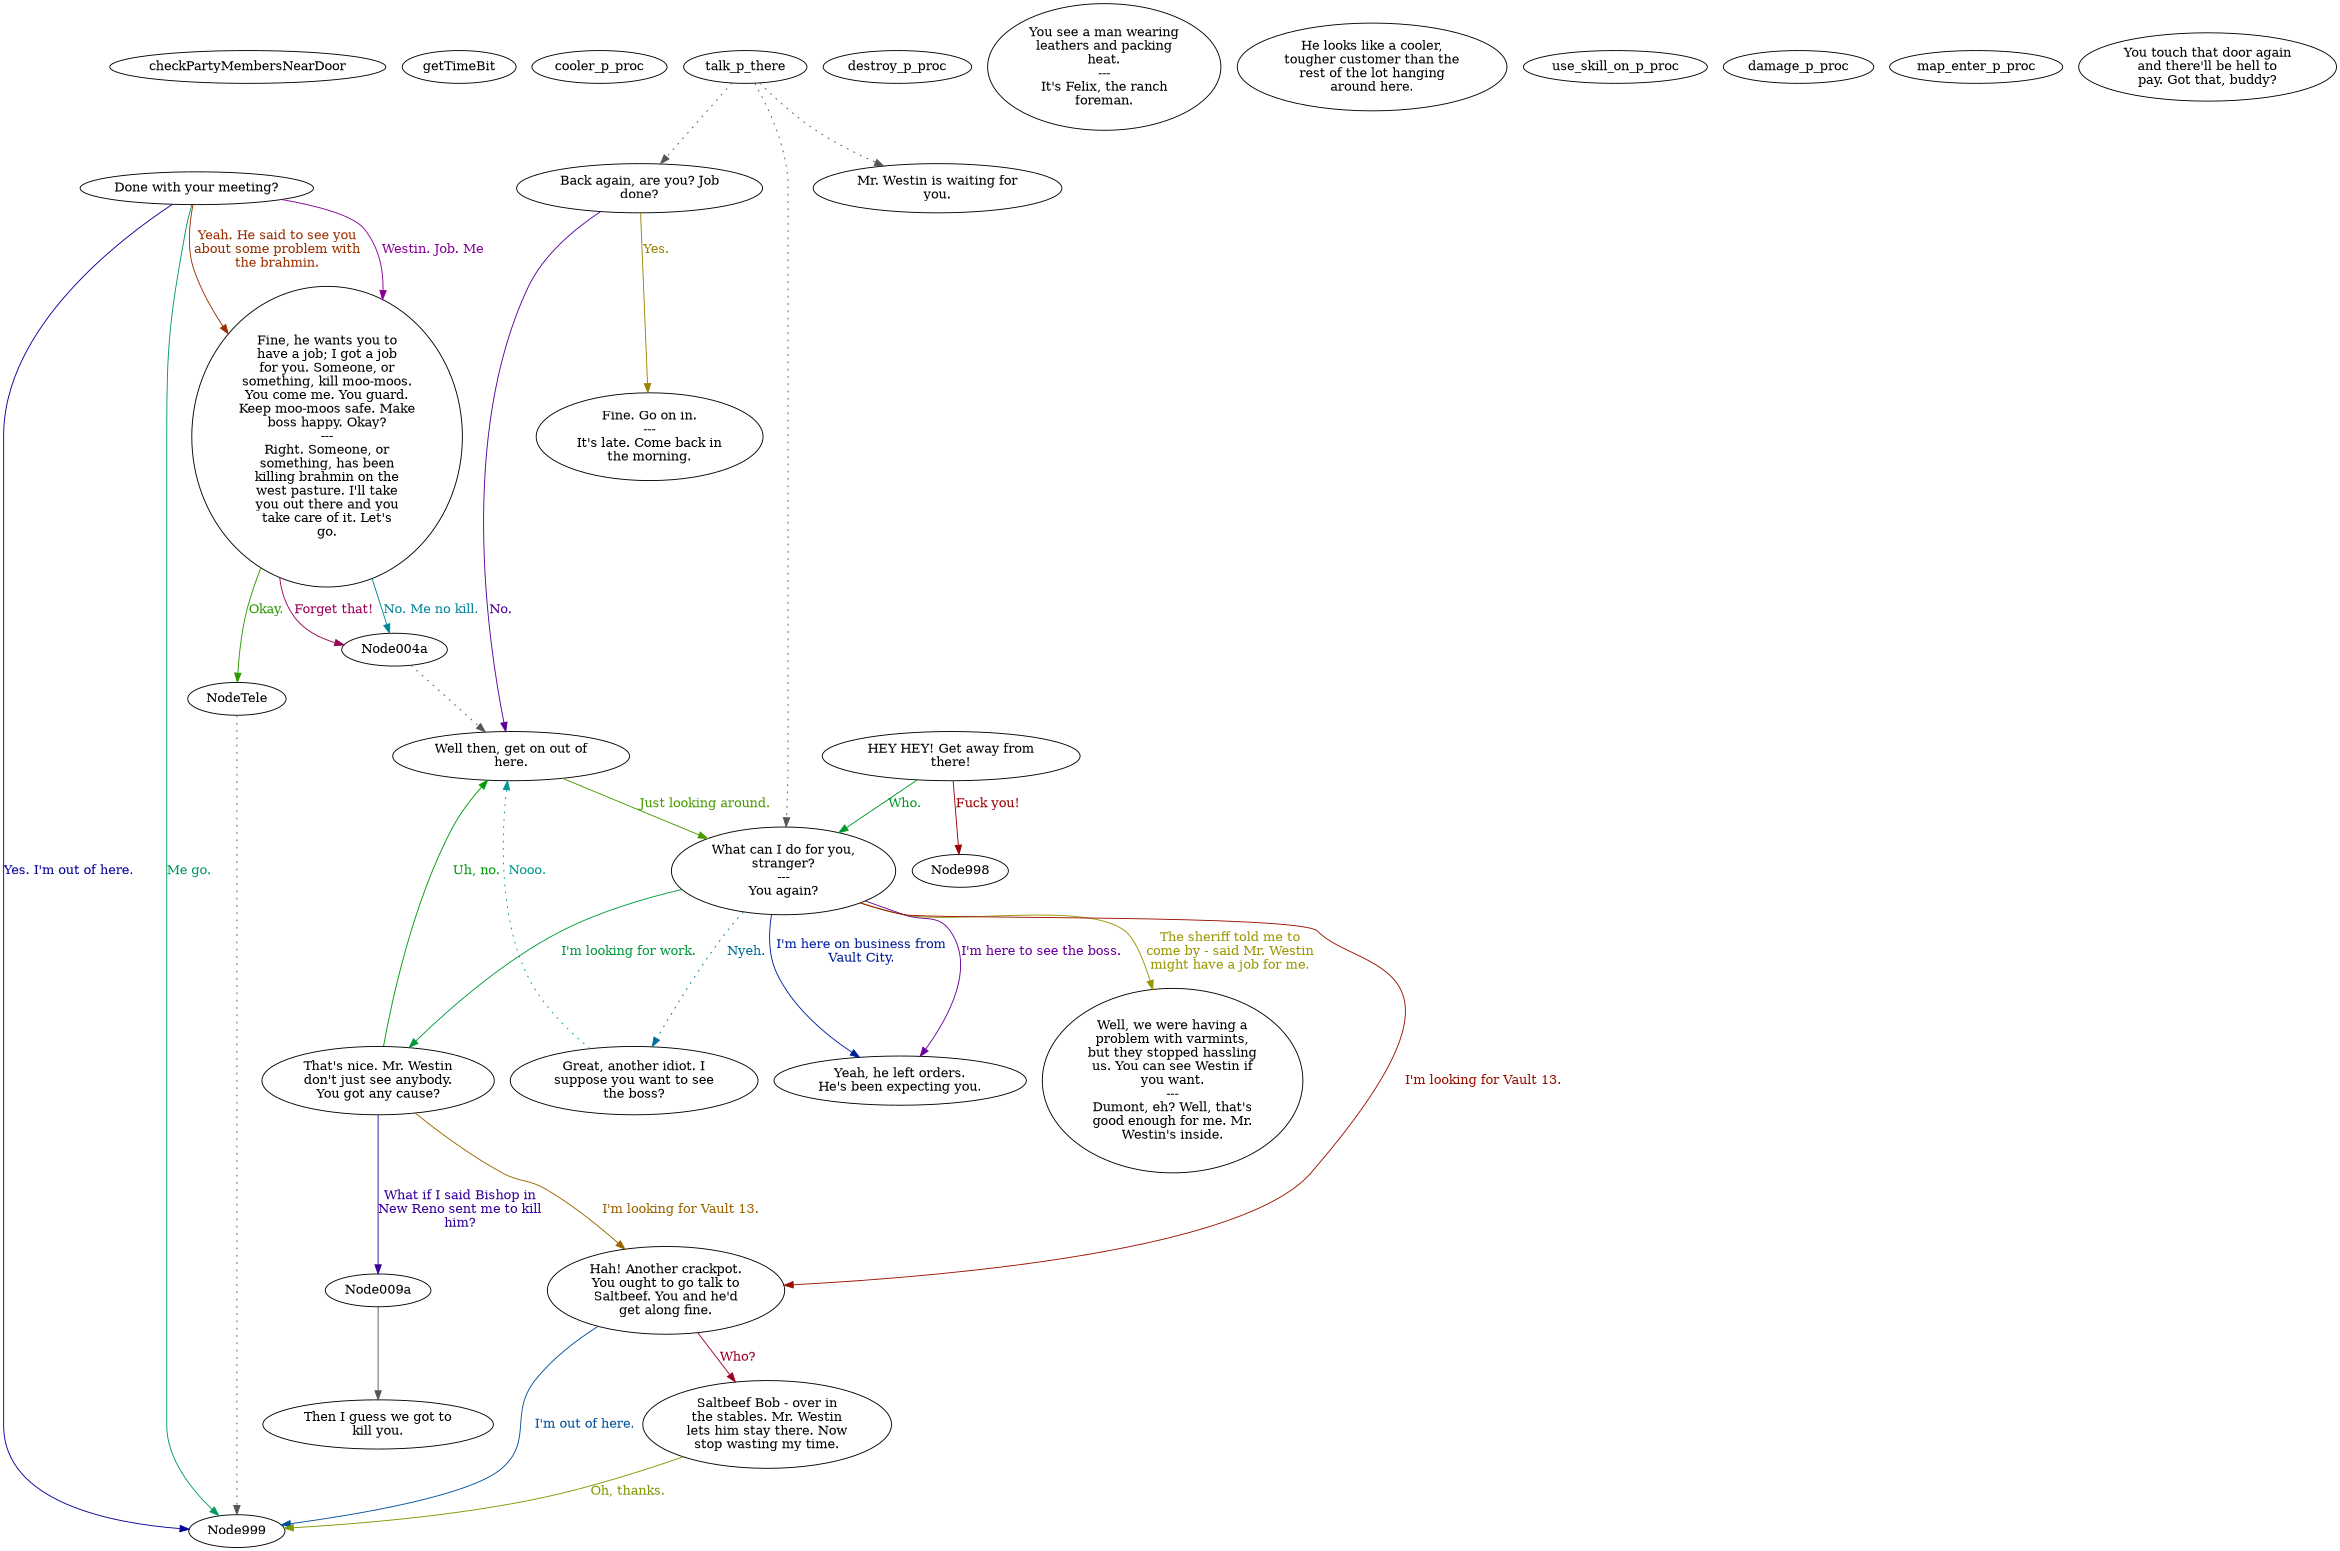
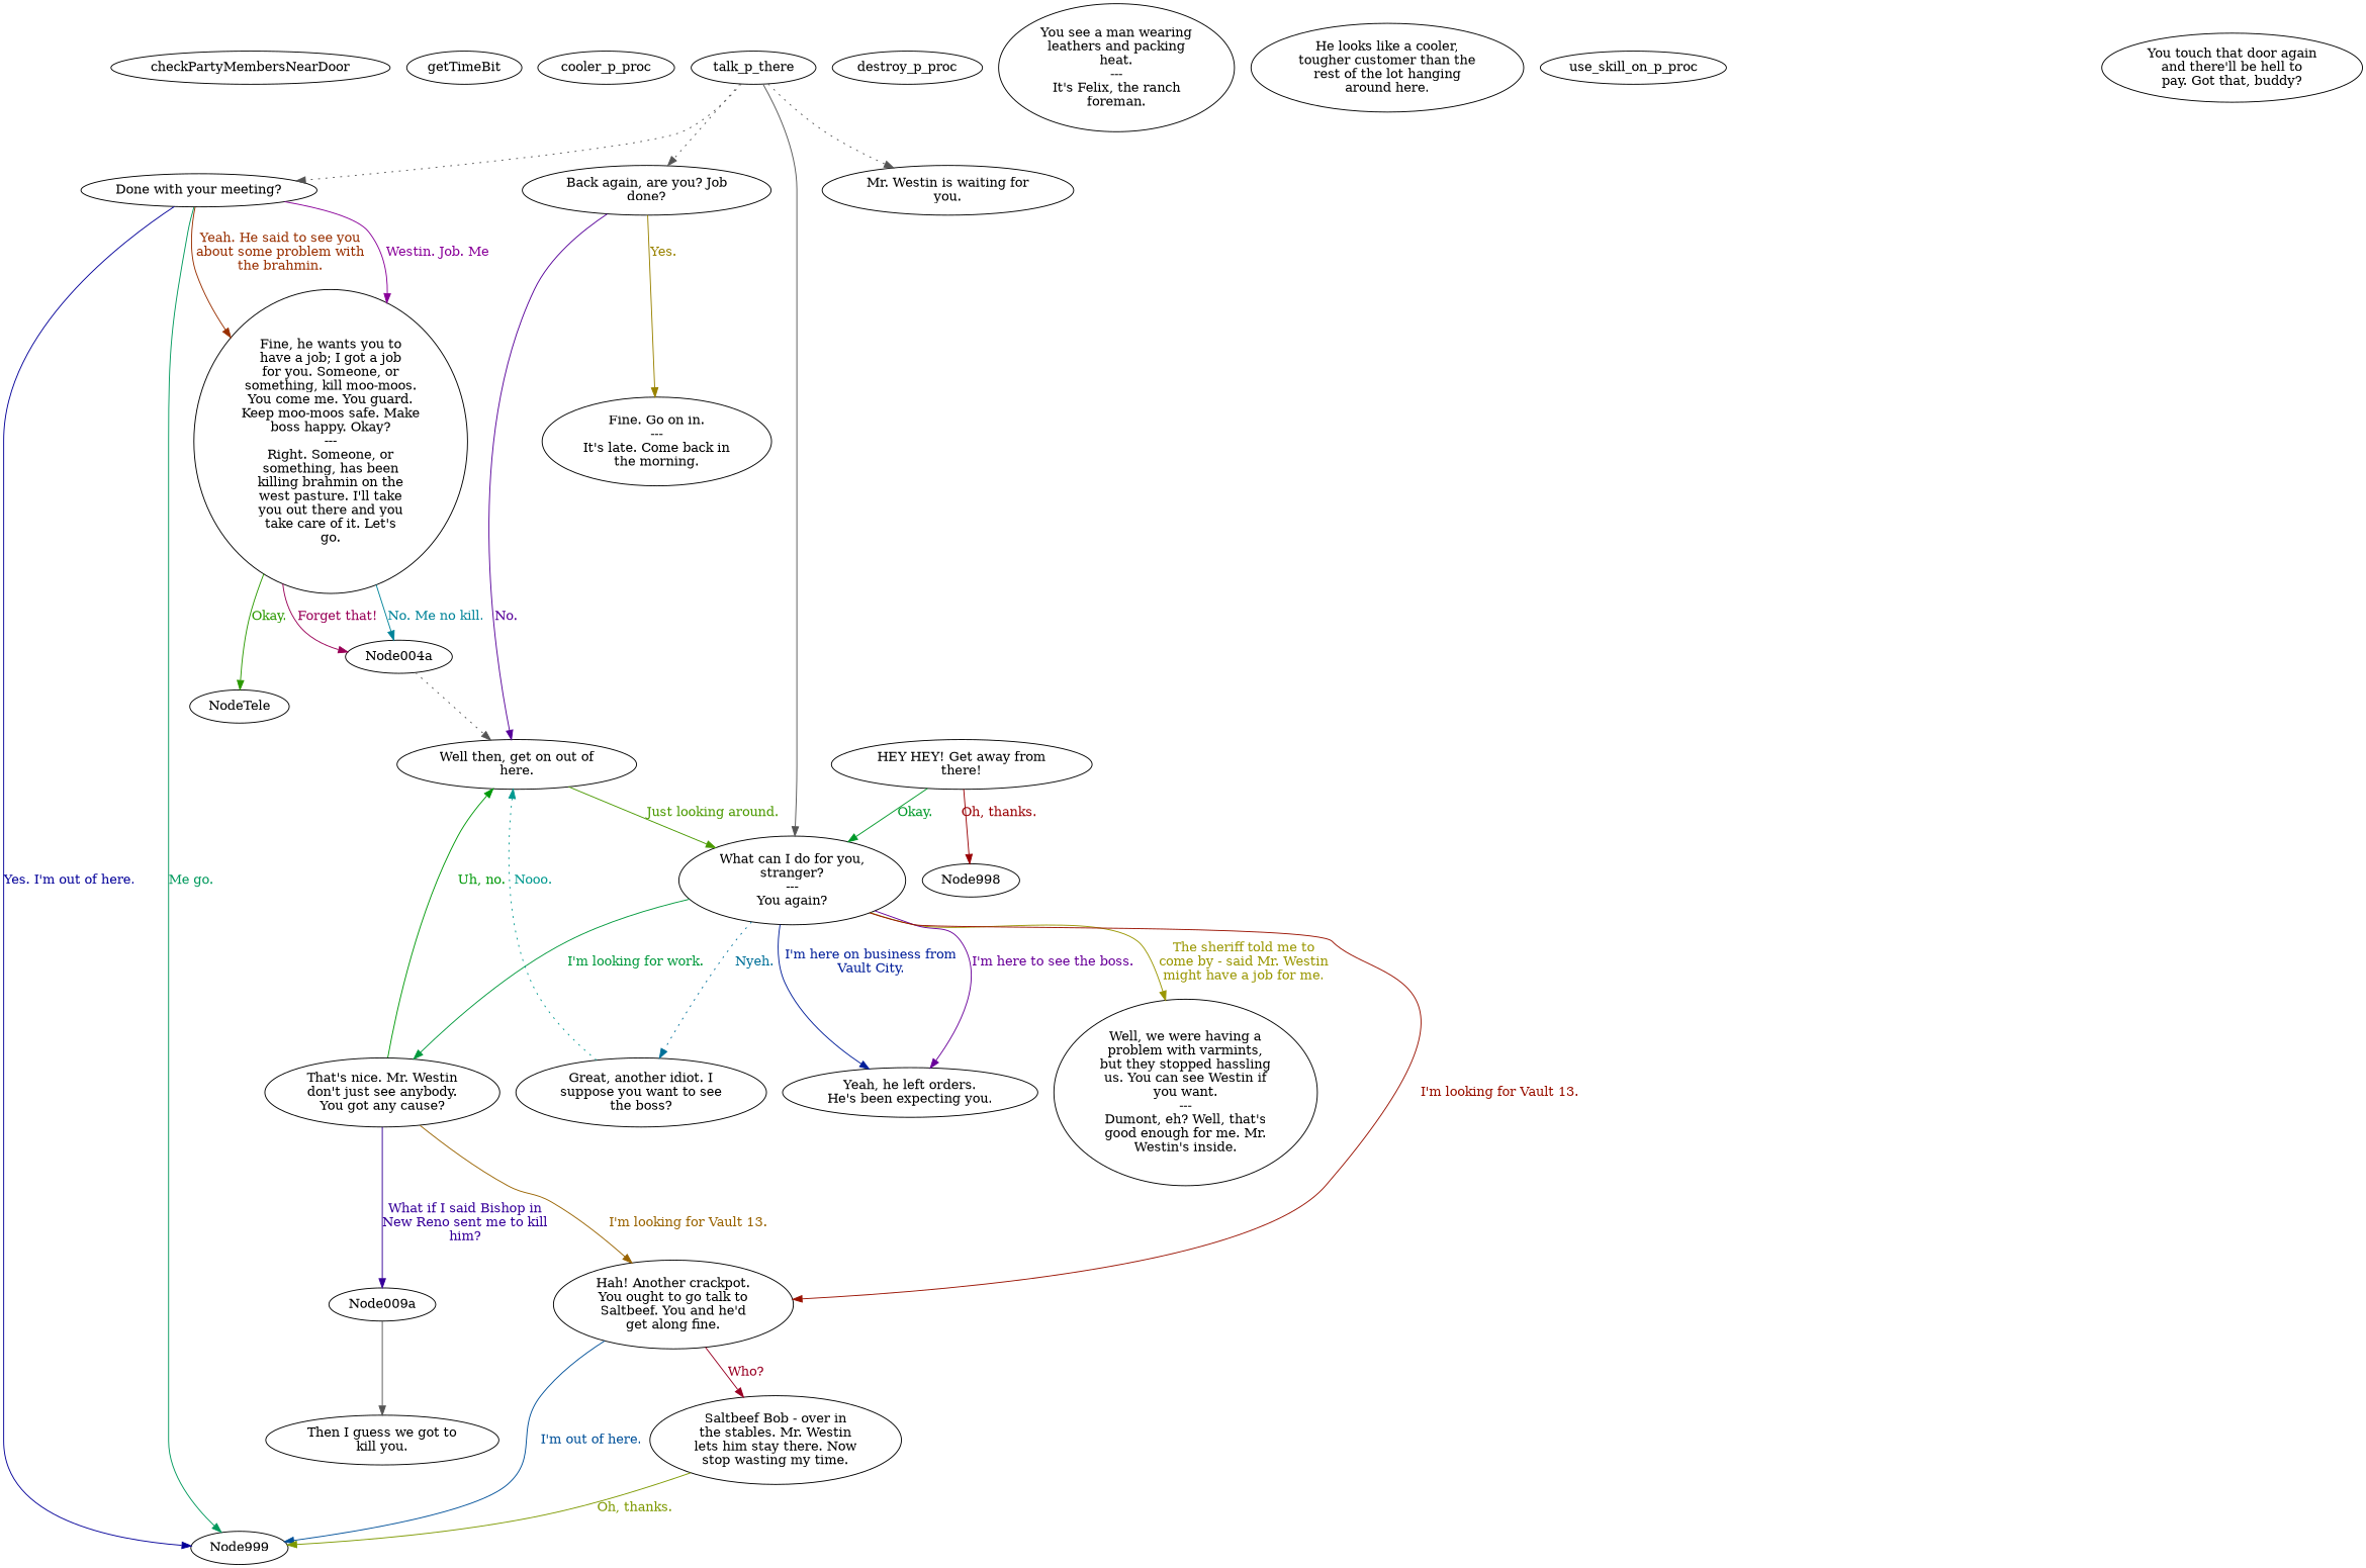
  digraph {
    node [color="#000000" fillcolor="#FFFFFF" style=filled]
    edge [color="#555555"]
    checkPartyMembersNearDoor
    getTimeBit
    n3 [label=cooler_p_proc]
    n4 [label=talk_p_there]
    n5 [label="Done with your meeting?"]
    n6 [label="Back again, are you? Job\ndone?"]
    n7 [label="Mr. Westin is waiting for\nyou."]
    n8 [label="What can I do for you,\nstranger?\n---\nYou again?"]
    Node999
    n10 [label="Fine, he wants you to\nhave a job; I got a job\nfor you. Someone, or\nsomething, kill moo-moos.\nYou come me. You guard.\nKeep moo-moos safe. Make\nboss happy. Okay?\n---\nRight. Someone, or\nsomething, has been\nkilling brahmin on the\nwest pasture. I'll take\nyou out there and you\ntake care of it. Let's\ngo."]
    n11 [label="Well then, get on out of\nhere."]
    n12 [label="Fine. Go on in.\n---\nIt's late. Come back in\nthe morning."]
    n13 [label="Great, another idiot. I\nsuppose you want to see\nthe boss?"]
    n14 [label="Well, we were having a\nproblem with varmints,\nbut they stopped hassling\nus. You can see Westin if\nyou want.\n---\nDumont, eh? Well, that's\ngood enough for me. Mr.\nWestin's inside."]
    n15 [label="Yeah, he left orders.\nHe's been expecting you."]
    n16 [label="That's nice. Mr. Westin\ndon't just see anybody.\nYou got any cause?"]
    n17 [label="Hah! Another crackpot.\nYou ought to go talk to\nSaltbeef. You and he'd\nget along fine."]
    NodeTele
    Node004a
    Node009a
    n21 [label="Saltbeef Bob - over in\nthe stables. Mr. Westin\nlets him stay there. Now\nstop wasting my time."]
    destroy_p_proc
    n23 [label="You see a man wearing\nleathers and packing\nheat.\n---\nIt's Felix, the ranch\nforeman."]
    n24 [label="He looks like a cooler,\ntougher customer than the\nrest of the lot hanging\naround here."]
    use_skill_on_p_proc
-   damage_p_proc
-   map_enter_p_proc
    n28 [label="Then I guess we got to\nkill you."]
    n29 [label="HEY HEY! Get away from\nthere!"]
    Node998
    n31 [label="You touch that door again\nand there'll be hell to\npay. Got that, buddy?"]
+   n4 -> n5 [style=dotted]
    n4 -> n6 [style=dotted]
    n4 -> n7 [style=dotted]
-   n4 -> n8 [style=dotted]
+   n4 -> n8 [style=solid]
    n5 -> Node999 [color="#00995C" fontcolor="#00995C" label="Me go."]
    n5 -> Node999 [color="#030099" fontcolor="#030099" label="Yes. I'm out of here."]
    n5 -> n10 [color="#890099" fontcolor="#890099" label="Westin. Job. Me"]
    n5 -> n10 [color="#992F00" fontcolor="#992F00" label="Yeah. He said to see you\nabout some problem with\nthe brahmin."]
    n6 -> n11 [color="#560099" fontcolor="#560099" label="No."]
    n6 -> n12 [color="#998200" fontcolor="#998200" label="Yes."]
    n8 -> n13 [color="#007099" fontcolor="#007099" label="Nyeh." style=dotted]
    n8 -> n14 [color="#999600" fontcolor="#999600" label="The sheriff told me to\ncome by - said Mr. Westin\nmight have a job for me."]
    n8 -> n15 [color="#690099" fontcolor="#690099" label="I'm here to see the boss."]
    n8 -> n15 [color="#001D99" fontcolor="#001D99" label="I'm here on business from\nVault City."]
    n8 -> n16 [color="#00993C" fontcolor="#00993C" label="I'm looking for work."]
    n8 -> n17 [color="#991000" fontcolor="#991000" label="I'm looking for Vault 13."]
    n10 -> NodeTele [color="#2A9900" fontcolor="#2A9900" label="Okay."]
    n10 -> Node004a [color="#990057" fontcolor="#990057" label="Forget that!"]
    n10 -> Node004a [color="#008399" fontcolor="#008399" label="No. Me no kill."]
    n11 -> n8 [color="#4A9900" fontcolor="#4A9900" label="Just looking around."]
    n13 -> n11 [color="#00998F" fontcolor="#00998F" label="Nooo." style=dotted]
    n16 -> n11 [color="#009909" fontcolor="#009909" label="Uh, no."]
    n16 -> n17 [color="#996300" fontcolor="#996300" label="I'm looking for Vault 13."]
    n16 -> Node009a [color="#360099" fontcolor="#360099" label="What if I said Bishop in\nNew Reno sent me to kill\nhim?"]
    n17 -> Node999 [color="#005099" fontcolor="#005099" label="I'm out of here."]
    n17 -> n21 [color="#990023" fontcolor="#990023" label="Who?"]
-   NodeTele -> Node999 [style=dotted]
    Node004a -> n11 [style=dotted]
    Node009a -> n28 [style=solid]
    n21 -> Node999 [color="#7D9900" fontcolor="#7D9900" label="Oh, thanks."]
-   n29 -> n8 [color="#009929" fontcolor="#009929" label="Who."]
-   n29 -> Node998 [color="#990004" fontcolor="#990004" label="Fuck you!"]
+   n29 -> n8 [color="#009929" fontcolor="#009929" label="Okay."]
+   n29 -> Node998 [color="#990004" fontcolor="#990004" label="Oh, thanks."]
  }
